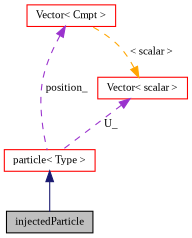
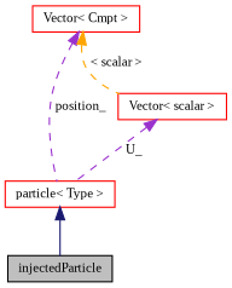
  digraph {
    fontname="Liberation Serif"
    node [color=red fontname="Liberation Serif" fontsize=10 shape=record]
    edge [color=darkorchid3 dir=back fontname="Liberation Serif" fontsize=10 labelfontname=Helvetica labelfontsize=10 style=dashed]
    n1 [color=black fillcolor=grey75 fontcolor=black height=0.2 label=injectedParticle style=filled width=0.4]
    n2 [height=0.2 label="particle\< Type \>" width=0.4]
    n3 [height=0.2 label="Vector\< Cmpt \>" width=0.4]
    n4 [height=0.2 label="Vector\< scalar \>" width=0.4]
    n2 -> n1 [color=midnightblue style=solid]
    n3 -> n2 [label=" position_"]
-   n4 -> n3 [color=orange label=" \< scalar \>"]
+   n3 -> n4 [color=orange label=" \< scalar \>"]
    n4 -> n2 [label=" U_"]
  }
